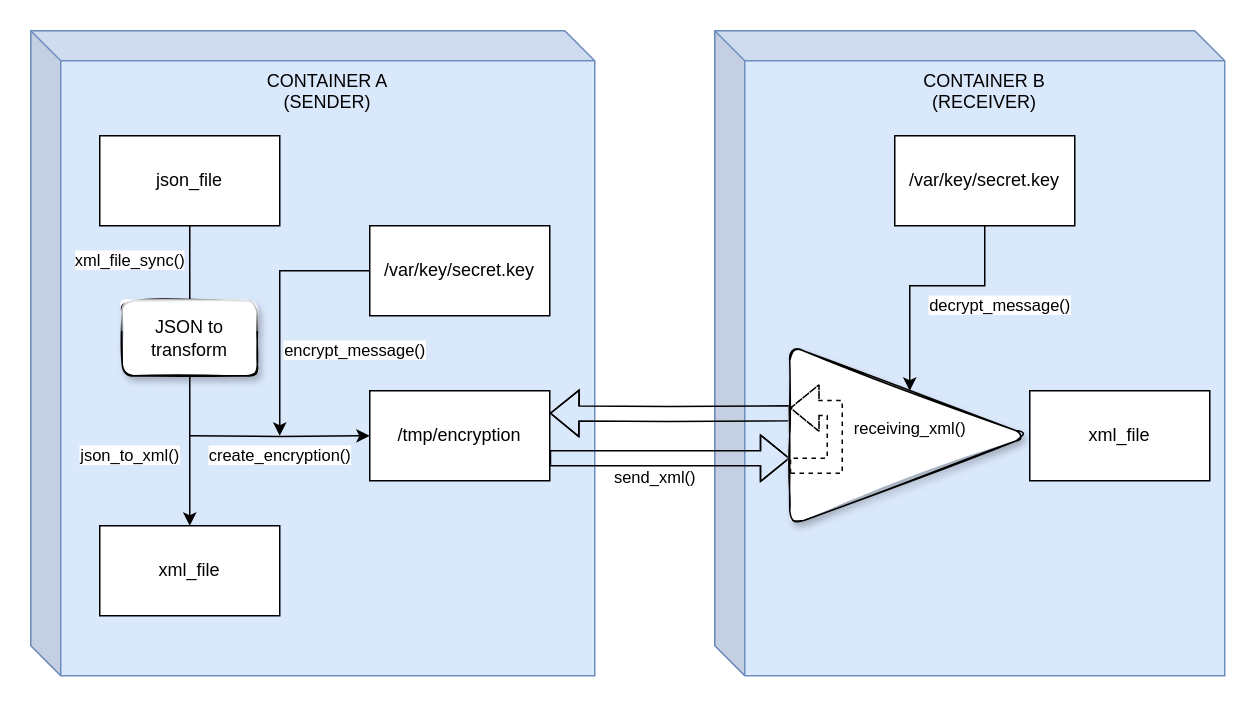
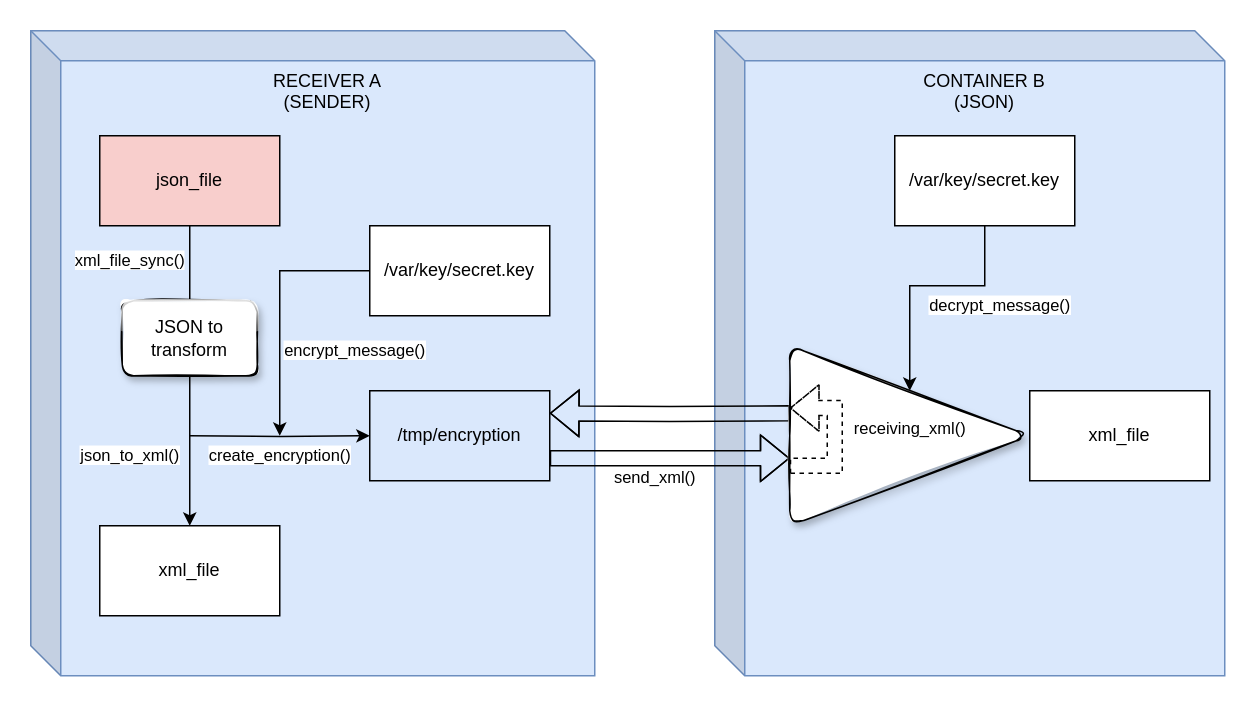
  <mxCell id="0" />
  <mxCell id="1" parent="0" />
- <mxCell id="2" value="CONTAINER A&lt;br&gt;(SENDER)" style="shape=cube;whiteSpace=wrap;html=1;boundedLbl=1;backgroundOutline=1;darkOpacity=0.05;darkOpacity2=0.1;rounded=1;fontFamily=Helvetica;align=center;verticalAlign=top;fillColor=#dae8fc;strokeColor=#6c8ebf;" vertex="1" parent="1"><mxGeometry x="20" y="20" width="376" height="430" as="geometry" /></mxCell>
- <mxCell id="3" value="CONTAINER B&lt;br&gt;(RECEIVER)" style="shape=cube;whiteSpace=wrap;html=1;boundedLbl=1;backgroundOutline=1;darkOpacity=0.05;darkOpacity2=0.1;rounded=1;fontFamily=Helvetica;align=center;verticalAlign=top;fillColor=#dae8fc;strokeColor=#6c8ebf;" vertex="1" parent="1"><mxGeometry x="476" y="20" width="340" height="430" as="geometry" /></mxCell>
+ <mxCell id="2" value="RECEIVER A&lt;br&gt;(SENDER)" style="shape=cube;whiteSpace=wrap;html=1;boundedLbl=1;backgroundOutline=1;darkOpacity=0.05;darkOpacity2=0.1;rounded=1;fontFamily=Helvetica;align=center;verticalAlign=top;fillColor=#dae8fc;strokeColor=#6c8ebf;" vertex="1" parent="1"><mxGeometry x="20" y="20" width="376" height="430" as="geometry" /></mxCell>
+ <mxCell id="3" value="CONTAINER B&lt;br&gt;(JSON)" style="shape=cube;whiteSpace=wrap;html=1;boundedLbl=1;backgroundOutline=1;darkOpacity=0.05;darkOpacity2=0.1;rounded=1;fontFamily=Helvetica;align=center;verticalAlign=top;fillColor=#dae8fc;strokeColor=#6c8ebf;" vertex="1" parent="1"><mxGeometry x="476" y="20" width="340" height="430" as="geometry" /></mxCell>
  <mxCell id="4" value="xml_file_sync()" style="edgeStyle=orthogonalEdgeStyle;rounded=0;orthogonalLoop=1;jettySize=auto;html=1;exitX=0.5;exitY=1;exitDx=0;exitDy=0;entryX=0.5;entryY=0;entryDx=0;entryDy=0;fontFamily=Helvetica;verticalAlign=top;endArrow=none;" edge="1" parent="1" source="5" target="18"><mxGeometry x="-0.6" y="-40" relative="1" as="geometry"><mxPoint as="offset" /></mxGeometry></mxCell>
- <mxCell id="5" value="json_file" style="rounded=0;whiteSpace=wrap;html=1;fontFamily=Helvetica;align=center;verticalAlign=middle;" vertex="1" parent="1"><mxGeometry x="66" y="90" width="120" height="60" as="geometry" /></mxCell>
+ <mxCell id="5" value="json_file" style="rounded=0;whiteSpace=wrap;html=1;fontFamily=Helvetica;align=center;verticalAlign=middle;fillColor=#f8cecc;" vertex="1" parent="1"><mxGeometry x="66" y="90" width="120" height="60" as="geometry" /></mxCell>
  <mxCell id="6" value="xml_file" style="rounded=0;whiteSpace=wrap;html=1;fontFamily=Helvetica;align=center;verticalAlign=middle;" vertex="1" parent="1"><mxGeometry x="66" y="350" width="120" height="60" as="geometry" /></mxCell>
  <mxCell id="7" value="send_xml()" style="edgeStyle=orthogonalEdgeStyle;shape=flexArrow;rounded=0;orthogonalLoop=1;jettySize=auto;html=1;exitX=1;exitY=0.75;exitDx=0;exitDy=0;entryX=0;entryY=0.75;entryDx=0;entryDy=0;fontFamily=Helvetica;verticalAlign=top;" edge="1" parent="1" source="8"><mxGeometry x="-0.125" relative="1" as="geometry"><mxPoint x="526" y="305" as="targetPoint" /><mxPoint as="offset" /></mxGeometry></mxCell>
- <mxCell id="8" value="/tmp/encryption" style="rounded=0;whiteSpace=wrap;html=1;fontFamily=Helvetica;align=center;verticalAlign=middle;" vertex="1" parent="1"><mxGeometry x="246" y="260" width="120" height="60" as="geometry" /></mxCell>
+ <mxCell id="8" value="/tmp/encryption" style="rounded=0;whiteSpace=wrap;html=1;fontFamily=Helvetica;align=center;verticalAlign=middle;fillColor=#dae8fc;" vertex="1" parent="1"><mxGeometry x="246" y="260" width="120" height="60" as="geometry" /></mxCell>
  <mxCell id="9" value="encrypt_message()" style="edgeStyle=orthogonalEdgeStyle;rounded=0;orthogonalLoop=1;jettySize=auto;html=1;exitX=0;exitY=0.5;exitDx=0;exitDy=0;fontFamily=Helvetica;verticalAlign=top;" edge="1" parent="1" source="10"><mxGeometry x="-0.882" y="40" relative="1" as="geometry"><mxPoint x="186" y="290" as="targetPoint" /><Array as="points"><mxPoint x="186" y="180" /></Array><mxPoint as="offset" /></mxGeometry></mxCell>
  <mxCell id="10" value="/var/key/secret.key" style="rounded=0;whiteSpace=wrap;html=1;fontFamily=Helvetica;align=center;verticalAlign=middle;" vertex="1" parent="1"><mxGeometry x="246" y="150" width="120" height="60" as="geometry" /></mxCell>
  <mxCell id="11" value="" style="edgeStyle=orthogonalEdgeStyle;shape=flexArrow;rounded=0;orthogonalLoop=1;jettySize=auto;html=1;exitX=0;exitY=0.25;exitDx=0;exitDy=0;entryX=1;entryY=0.25;entryDx=0;entryDy=0;fontFamily=Helvetica;verticalAlign=top;" edge="1" parent="1" target="8"><mxGeometry x="0.125" y="-25" relative="1" as="geometry"><mxPoint x="526" y="275" as="sourcePoint" /><mxPoint as="offset" /></mxGeometry></mxCell>
  <mxCell id="12" value="decrypt_message()" style="rounded=0;orthogonalLoop=1;jettySize=auto;html=1;exitX=0.5;exitY=1;exitDx=0;exitDy=0;entryX=0.5;entryY=0;entryDx=0;entryDy=0;fontFamily=Helvetica;verticalAlign=top;edgeStyle=orthogonalEdgeStyle;" edge="1" parent="1" source="13" target="14"><mxGeometry x="-0.5" y="-10" relative="1" as="geometry"><Array as="points"><mxPoint x="656" y="190" /><mxPoint x="606" y="190" /></Array><mxPoint x="10" y="10" as="offset" /></mxGeometry></mxCell>
  <mxCell id="13" value="/var/key/secret.key" style="rounded=0;whiteSpace=wrap;html=1;fontFamily=Helvetica;align=center;verticalAlign=middle;" vertex="1" parent="1"><mxGeometry x="596" y="90" width="120" height="60" as="geometry" /></mxCell>
  <mxCell id="14" value="" style="triangle;whiteSpace=wrap;html=1;rounded=1;shadow=1;glass=1;sketch=1;fontFamily=Helvetica;align=center;verticalAlign=top;" vertex="1" parent="1"><mxGeometry x="526" y="230" width="160" height="120" as="geometry" /></mxCell>
  <mxCell id="15" value="receiving_xml()&lt;br&gt;" style="edgeStyle=entityRelationEdgeStyle;rounded=0;orthogonalLoop=1;jettySize=auto;html=1;entryX=0;entryY=0.346;entryDx=0;entryDy=0;fontFamily=Helvetica;verticalAlign=top;shape=flexArrow;entryPerimeter=0;dashed=1;" edge="1" parent="1" target="14"><mxGeometry x="0.391" y="-50" relative="1" as="geometry"><mxPoint x="526" y="310" as="sourcePoint" /><mxPoint x="50" y="50" as="offset" /></mxGeometry></mxCell>
  <mxCell id="16" value="xml_file" style="rounded=0;whiteSpace=wrap;html=1;fontFamily=Helvetica;align=center;verticalAlign=middle;" vertex="1" parent="1"><mxGeometry x="686" y="260" width="120" height="60" as="geometry" /></mxCell>
  <mxCell id="17" value="json_to_xml()" style="edgeStyle=orthogonalEdgeStyle;rounded=0;orthogonalLoop=1;jettySize=auto;html=1;exitX=0.5;exitY=1;exitDx=0;exitDy=0;fontFamily=Helvetica;verticalAlign=top;" edge="1" parent="1" source="18" target="6"><mxGeometry x="-0.2" y="-40" relative="1" as="geometry"><mxPoint as="offset" /></mxGeometry></mxCell>
  <mxCell id="18" value="JSON to transform" style="whiteSpace=wrap;html=1;shadow=1;glass=1;sketch=1;fontFamily=Helvetica;align=center;verticalAlign=middle;rounded=1;" vertex="1" parent="1"><mxGeometry x="81" y="200" width="90" height="50" as="geometry" /></mxCell>
  <mxCell id="19" value="create_encryption()" style="endArrow=classic;html=1;rounded=0;fontFamily=Helvetica;verticalAlign=top;edgeStyle=orthogonalEdgeStyle;entryX=0;entryY=0.5;entryDx=0;entryDy=0;" edge="1" parent="1" target="8"><mxGeometry width="50" height="50" relative="1" as="geometry"><mxPoint x="126" y="290" as="sourcePoint" /><mxPoint x="496" y="230" as="targetPoint" /></mxGeometry></mxCell>
